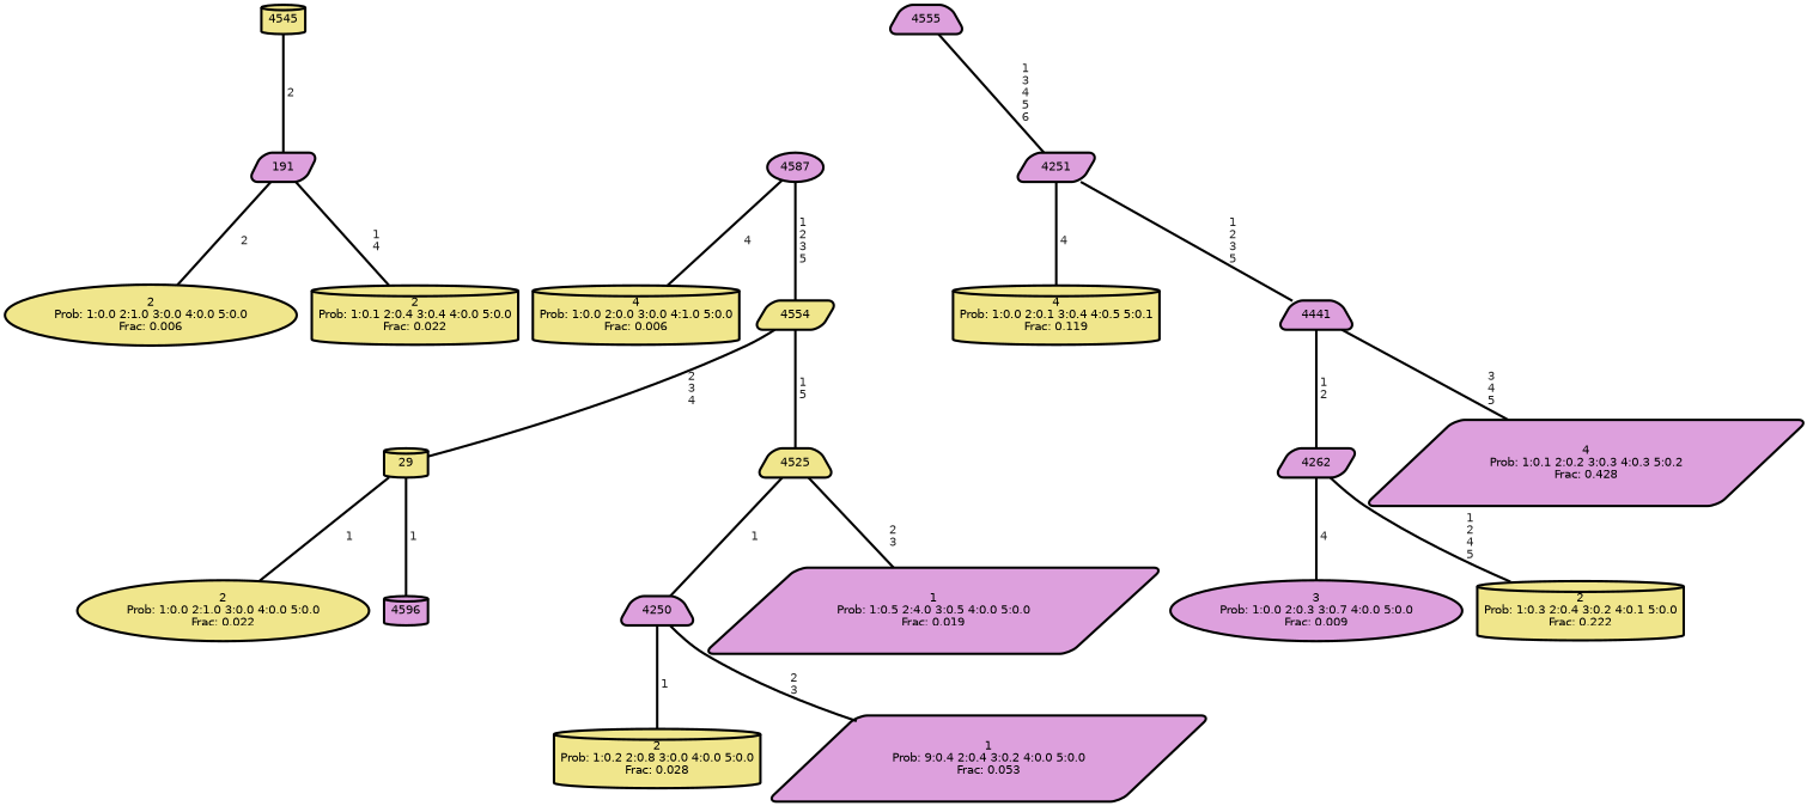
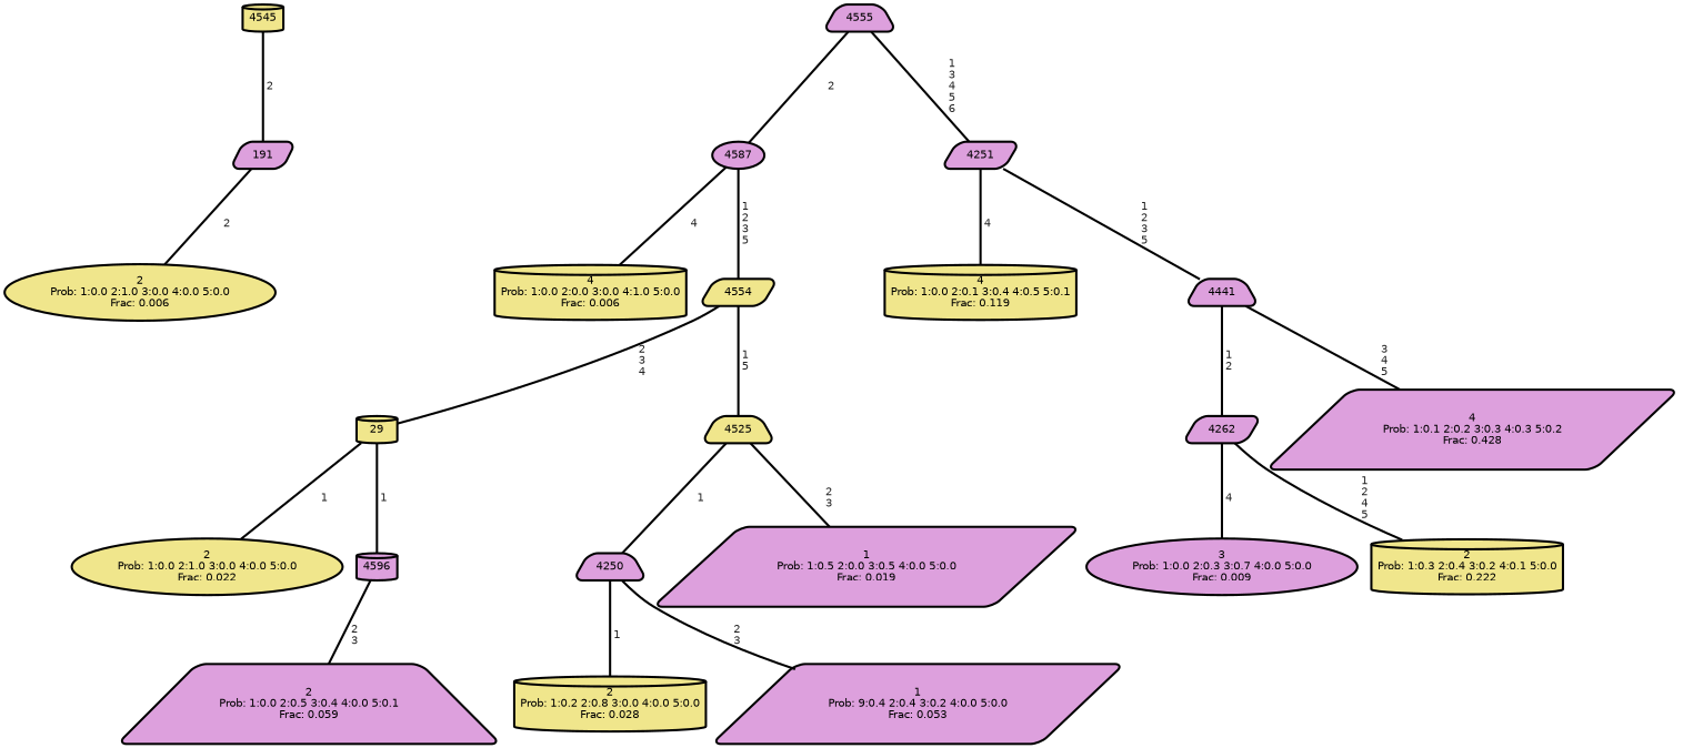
  graph {
    ranksep="0 equally"
    splines=straight
    node [color=black fillcolor=plum fontcolor=black fontname=helvetica penwidth=3 shape=cylinder style="filled, rounded"]
    edge [color=black fontcolor=grey14 fontname=helvetica fontweight=bold penwidth=3]
    n1 [fillcolor=khaki label="2\nProb: 1:0.0 2:1.0 3:0.0 4:0.0 5:0.0\nFrac: 0.006" shape=ellipse]
    n2 [label=191 shape=parallelogram]
-   n3 [fillcolor=khaki label="2\nProb: 1:0.1 2:0.4 3:0.4 4:0.0 5:0.0\nFrac: 0.022"]
    n4 [fillcolor=khaki label=4545]
    n5 [label=4555 shape=trapezium]
    n6 [label=4587 shape=ellipse]
    n7 [label=4251 shape=parallelogram]
    n8 [fillcolor=khaki label="4\nProb: 1:0.0 2:0.0 3:0.0 4:1.0 5:0.0\nFrac: 0.006"]
    n9 [fillcolor=khaki label=4554 shape=parallelogram]
    n10 [fillcolor=khaki label=29]
    n11 [fillcolor=khaki label=4525 shape=trapezium]
    n12 [fillcolor=khaki label="2\nProb: 1:0.0 2:1.0 3:0.0 4:0.0 5:0.0\nFrac: 0.022" shape=ellipse]
    n13 [label=4596]
+   n14 [label="2\nProb: 1:0.0 2:0.5 3:0.4 4:0.0 5:0.1\nFrac: 0.059" shape=trapezium]
    n15 [label=4250 shape=trapezium]
-   n16 [label="1\nProb: 1:0.5 2:4.0 3:0.5 4:0.0 5:0.0\nFrac: 0.019" shape=parallelogram]
+   n16 [label="1\nProb: 1:0.5 2:0.0 3:0.5 4:0.0 5:0.0\nFrac: 0.019" shape=parallelogram]
    n17 [fillcolor=khaki label="2\nProb: 1:0.2 2:0.8 3:0.0 4:0.0 5:0.0\nFrac: 0.028"]
    n18 [label="1\nProb: 9:0.4 2:0.4 3:0.2 4:0.0 5:0.0\nFrac: 0.053" shape=parallelogram]
    n19 [fillcolor=khaki label="4\nProb: 1:0.0 2:0.1 3:0.4 4:0.5 5:0.1\nFrac: 0.119"]
    n20 [label=4441 shape=trapezium]
    n21 [label=4262 shape=parallelogram]
    n22 [label="4\nProb: 1:0.1 2:0.2 3:0.3 4:0.3 5:0.2\nFrac: 0.428" shape=parallelogram]
    n23 [label="3\nProb: 1:0.0 2:0.3 3:0.7 4:0.0 5:0.0\nFrac: 0.009" shape=ellipse]
    n24 [fillcolor=khaki label="2\nProb: 1:0.3 2:0.4 3:0.2 4:0.1 5:0.0\nFrac: 0.222"]
    subgraph sub_1 {
      rank=same
    }
    n2 -- n1 [label=" 2"]
-   n2 -- n3 [label=" 1\n 4"]
    n4 -- n2 [label=" 2"]
+   n5 -- n6 [label=" 2"]
    n5 -- n7 [label=" 1\n 3\n 4\n 5\n 6"]
    n6 -- n8 [label=" 4"]
    n6 -- n9 [label=" 1\n 2\n 3\n 5"]
    n7 -- n19 [label=" 4"]
    n7 -- n20 [label=" 1\n 2\n 3\n 5"]
    n9 -- n10 [label=" 2\n 3\n 4"]
    n9 -- n11 [label=" 1\n 5"]
    n10 -- n12 [label=" 1"]
    n10 -- n13 [label=" 1"]
    n11 -- n15 [label=" 1"]
    n11 -- n16 [label=" 2\n 3"]
+   n13 -- n14 [label=" 2\n 3"]
    n15 -- n17 [label=" 1"]
    n15 -- n18 [label=" 2\n 3"]
    n20 -- n21 [label=" 1\n 2"]
    n20 -- n22 [label=" 3\n 4\n 5"]
    n21 -- n23 [label=" 4"]
    n21 -- n24 [label=" 1\n 2\n 4\n 5"]
  }
